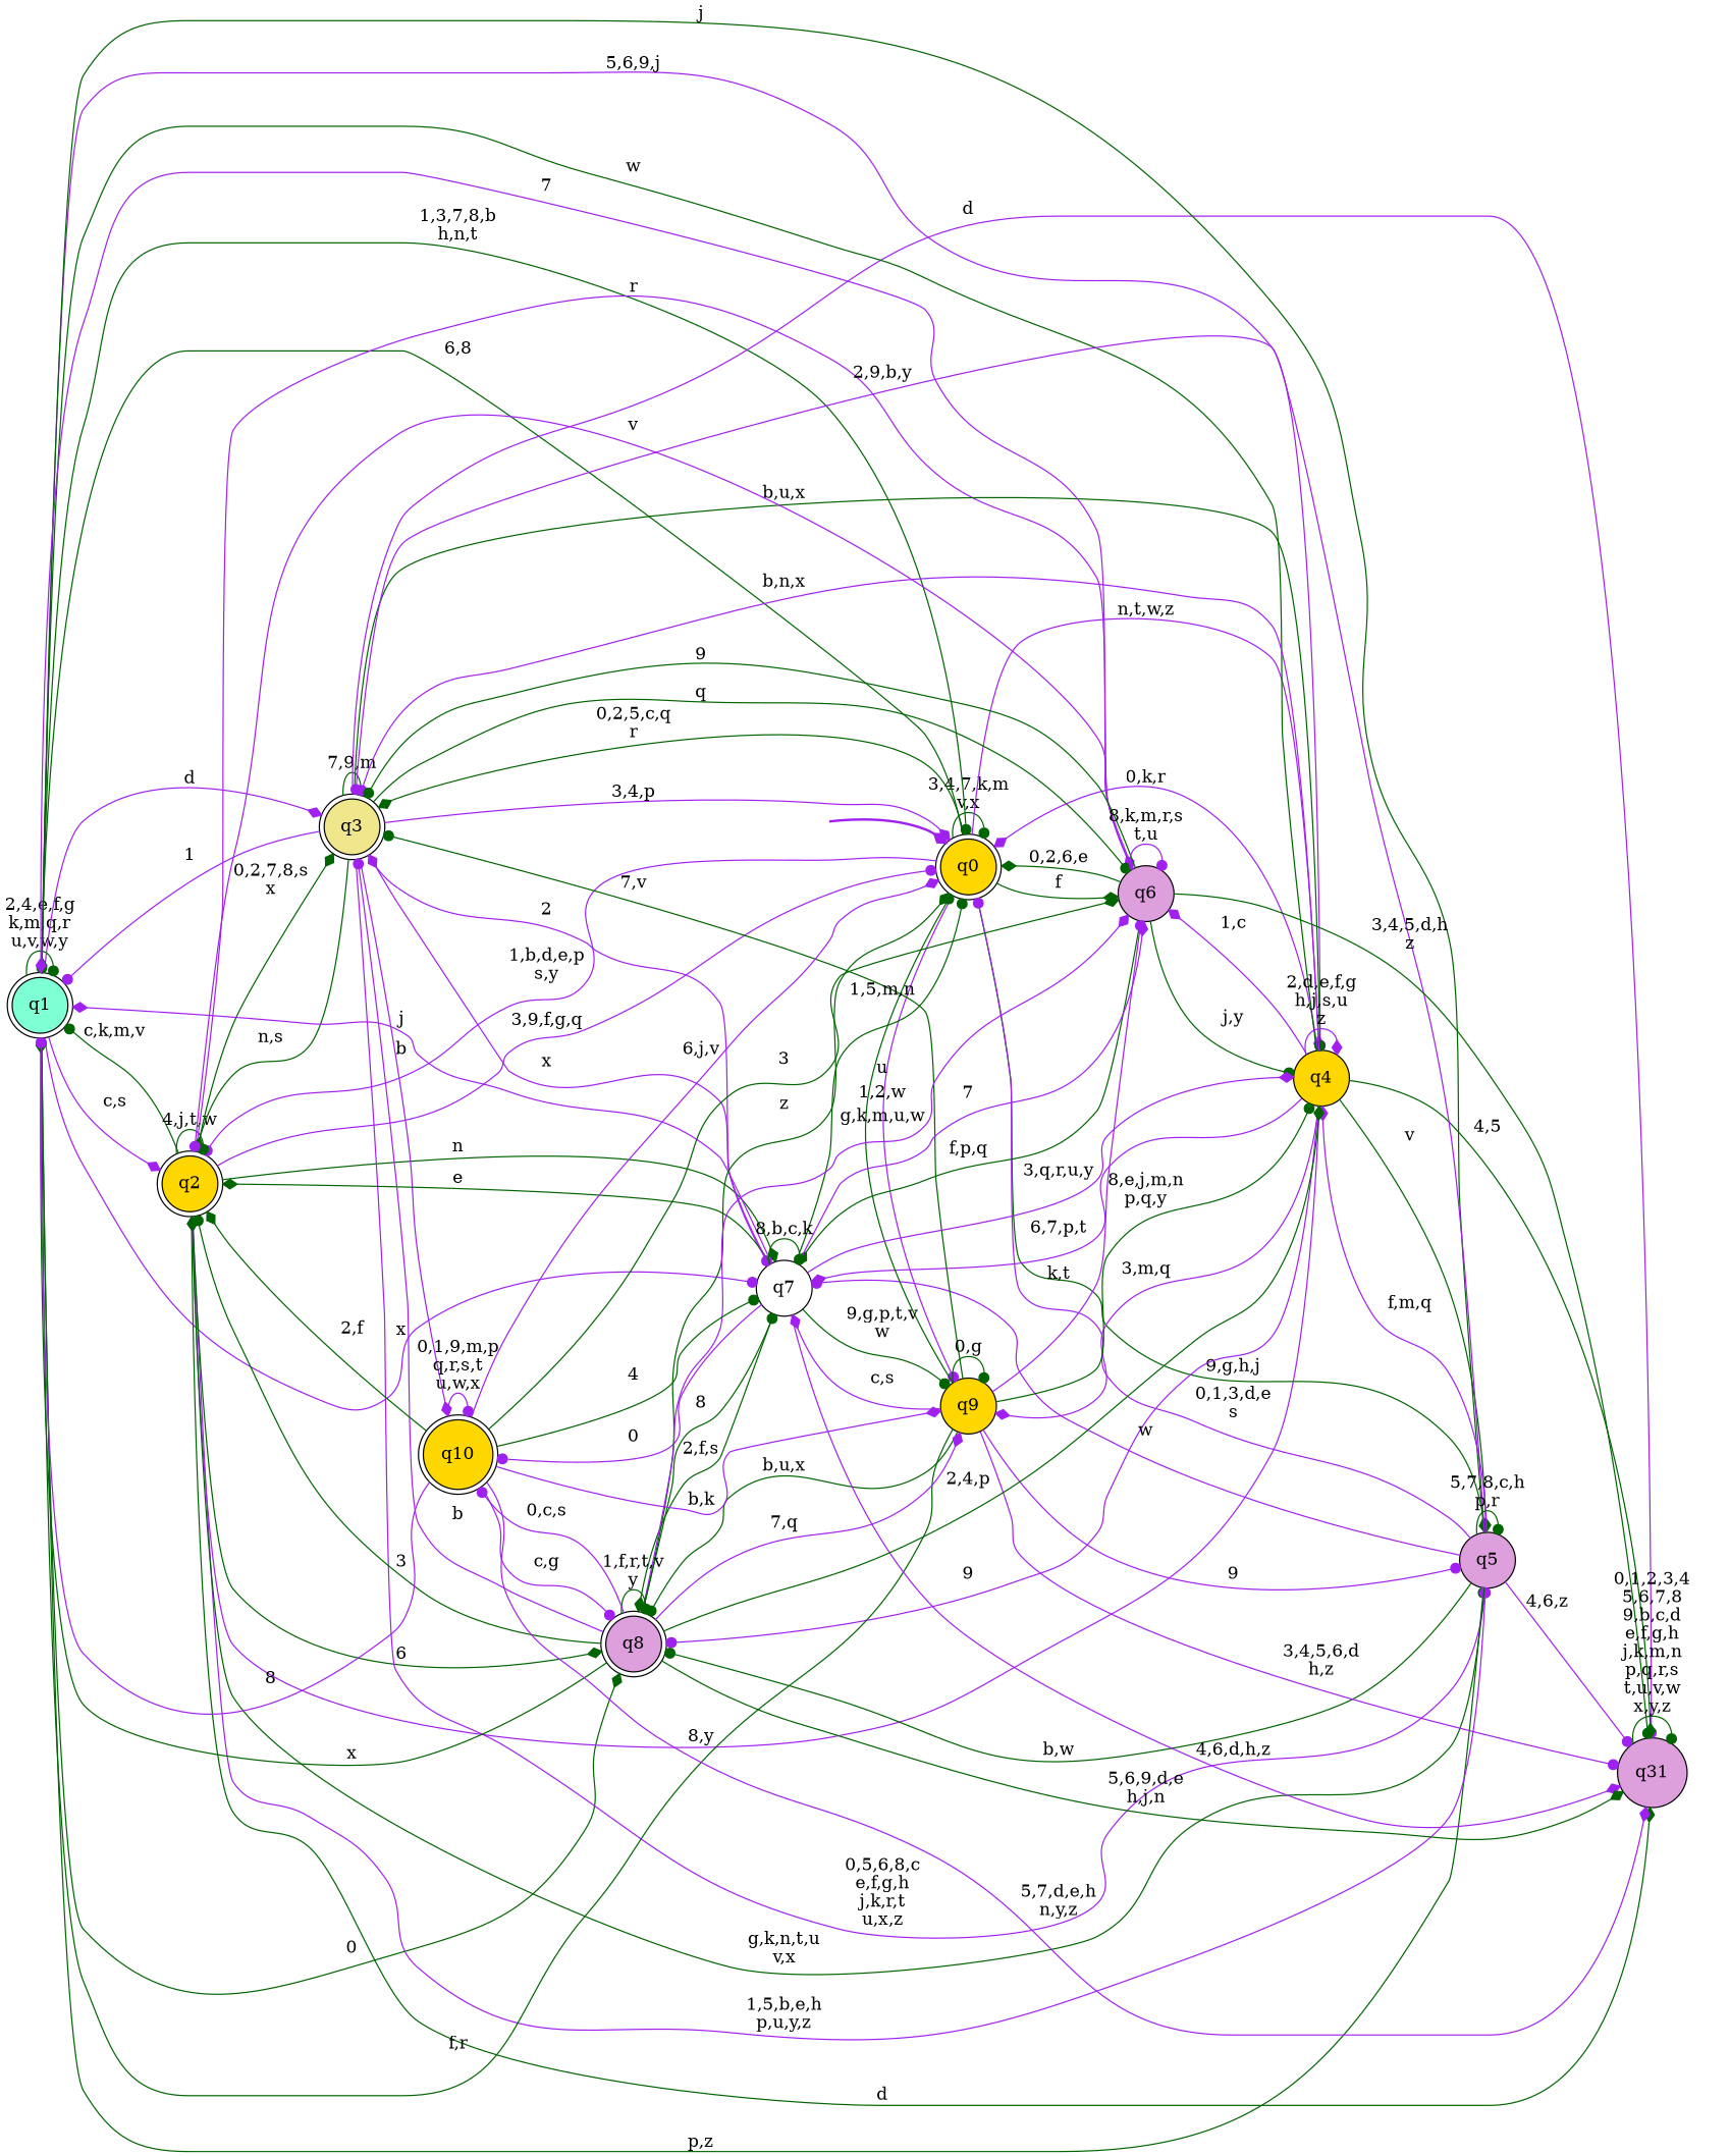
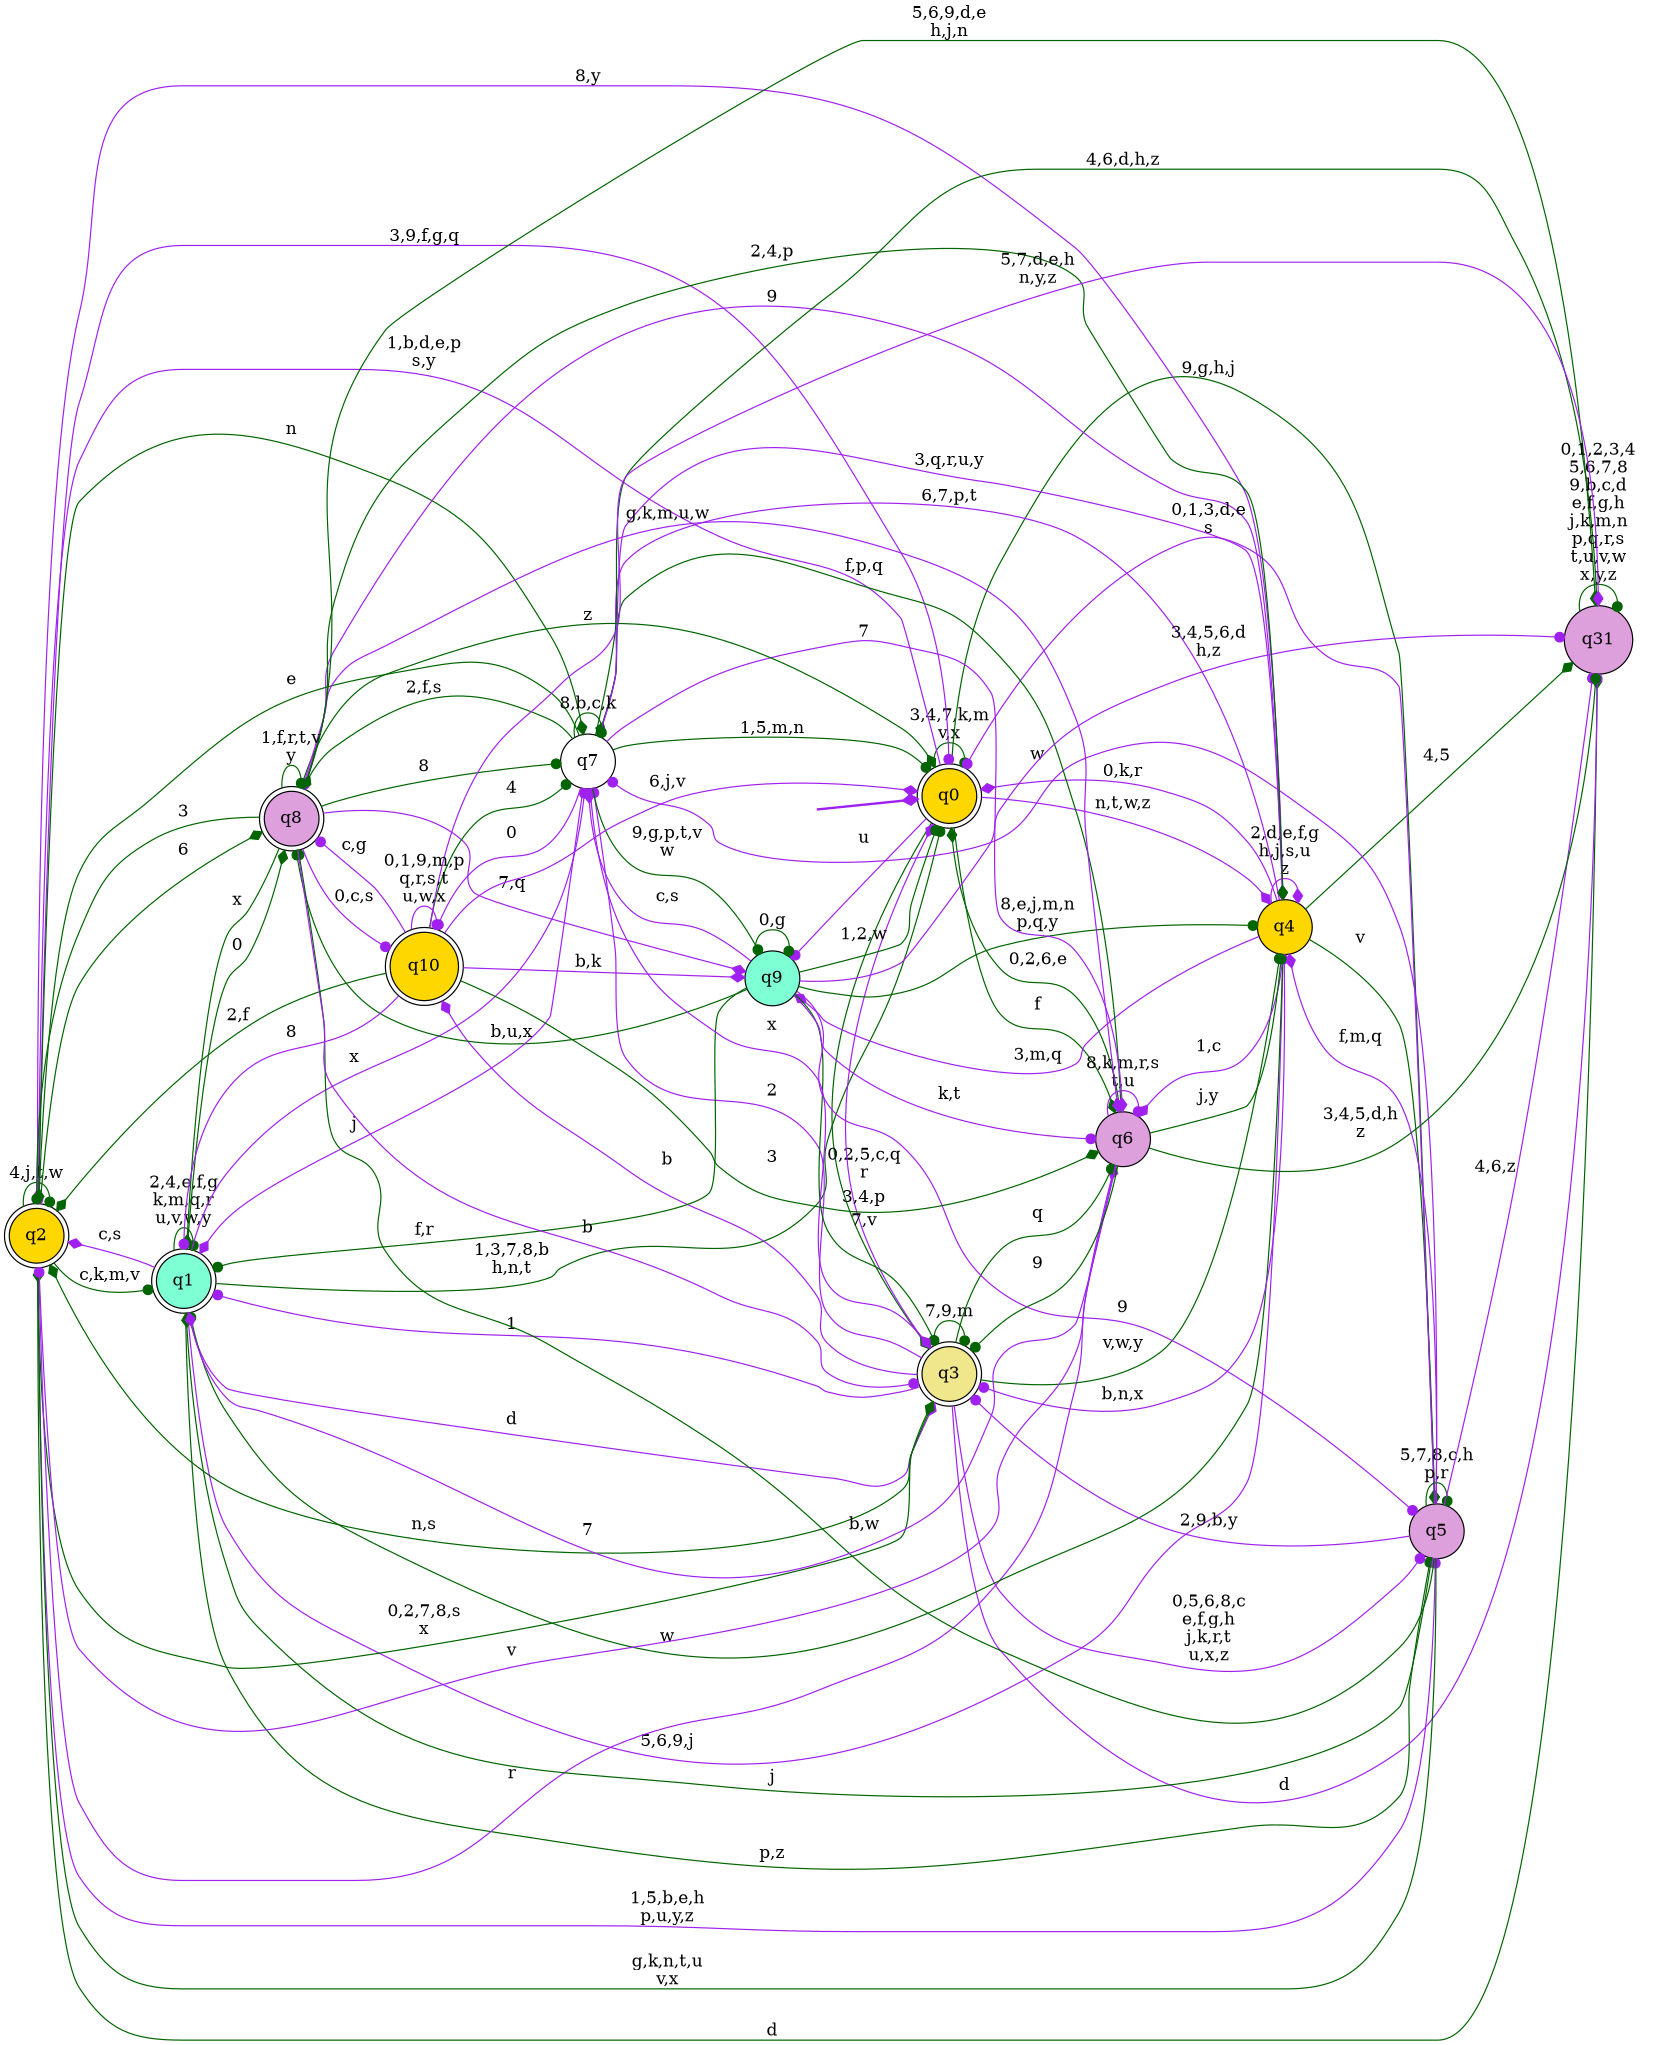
  digraph {
    fontname="DejaVu Serif"
    rankdir=LR
    node [fontname="DejaVu Serif" shape=doublecircle style="rounded,filled" color=black fillcolor=gold]
    edge [arrowhead=dot color=darkgreen fontname="DejaVu Serif"]
    __start0 [height=0 shape=none style=invis width=0 color="" fillcolor=""]
    n2 [label=q0]
    n3 [fillcolor=aquamarine label=q1]
    n4 [label=q2]
    n5 [fillcolor=khaki label=q3]
    n6 [label=q4 shape=circle style=filled]
    n7 [fillcolor=plum label=q5 shape=circle style=filled]
    n8 [fillcolor=plum label=q6 shape=circle style=filled]
-   n9 [label=q9 shape=circle style=filled]
+   n9 [fillcolor=aquamarine label=q9 shape=circle style=filled]
    n10 [fillcolor=white label=q7 shape=circle style=filled]
    n11 [fillcolor=plum label=q8]
    n12 [fillcolor=plum label=q31 shape=circle style=filled]
    n13 [label=q10]
    subgraph cluster_1 {
      nodesep=0.15
      ranksep=0.15
      style=invis
      __start0
      n2
    }
    __start0 -> n2 [arrowhead=diamond color=purple penwidth=2]
    n2 -> n2 [label="3,4,7,k,m\nv,x"]
-   n2 -> n3 [arrowhead=diamond label="6,8"]
    n2 -> n4 [color=purple label="1,b,d,e,p\ns,y"]
    n2 -> n5 [arrowhead=diamond label="0,2,5,c,q\nr"]
    n2 -> n6 [arrowhead=diamond color=purple label="n,t,w,z"]
    n2 -> n7 [arrowhead=diamond label="9,g,h,j"]
    n2 -> n8 [arrowhead=diamond label=f]
    n2 -> n9 [color=purple label=u]
    n3 -> n2 [label="1,3,7,8,b\nh,n,t"]
    n3 -> n3 [label="2,4,e,f,g\nk,m,q,r\nu,v,w,y"]
    n3 -> n4 [arrowhead=diamond color=purple label="c,s"]
    n3 -> n5 [arrowhead=diamond color=purple label=d]
    n3 -> n6 [color=purple label="5,6,9,j"]
    n3 -> n7 [label="p,z"]
    n3 -> n10 [color=purple label=x]
    n3 -> n11 [arrowhead=diamond label=0]
    n4 -> n2 [color=purple label="3,9,f,g,q"]
    n4 -> n3 [label="c,k,m,v"]
    n4 -> n4 [label="4,j,t,w"]
    n4 -> n5 [arrowhead=diamond label="0,2,7,8,s\nx"]
    n4 -> n7 [color=purple label="1,5,b,e,h\np,u,y,z"]
    n4 -> n8 [arrowhead=diamond color=purple label=r]
    n4 -> n10 [arrowhead=diamond label=n]
    n4 -> n11 [arrowhead=diamond label=6]
    n4 -> n12 [arrowhead=diamond label=d]
    n5 -> n2 [arrowhead=diamond color=purple label="3,4,p"]
    n5 -> n3 [color=purple label=1]
    n5 -> n4 [arrowhead=diamond label="n,s"]
    n5 -> n5 [label="7,9,m"]
-   n5 -> n6 [label="b,u,x"]
+   n5 -> n6 [label="v,w,y"]
    n5 -> n7 [color=purple label="0,5,6,8,c\ne,f,g,h\nj,k,r,t\nu,x,z"]
    n5 -> n8 [label=q]
    n5 -> n10 [color=purple label=2]
    n5 -> n12 [color=purple label=d]
    n5 -> n13 [arrowhead=diamond color=purple label=b]
    n6 -> n2 [arrowhead=diamond color=purple label="0,k,r"]
    n6 -> n3 [label=w]
    n6 -> n4 [arrowhead=diamond color=purple label="8,y"]
    n6 -> n5 [color=purple label="b,n,x"]
    n6 -> n6 [arrowhead=diamond color=purple label="2,d,e,f,g\nh,j,s,u\nz"]
    n6 -> n7 [arrowhead=diamond label=v]
    n6 -> n8 [arrowhead=diamond color=purple label="1,c"]
    n6 -> n9 [arrowhead=diamond color=purple label="3,m,q"]
    n6 -> n10 [arrowhead=diamond color=purple label="6,7,p,t"]
    n6 -> n11 [color=purple label=9]
    n6 -> n12 [arrowhead=diamond label="4,5"]
    n7 -> n2 [color=purple label="0,1,3,d,e\ns"]
    n7 -> n3 [arrowhead=diamond label=j]
    n7 -> n4 [arrowhead=diamond label="g,k,n,t,u\nv,x"]
    n7 -> n5 [color=purple label="2,9,b,y"]
    n7 -> n6 [arrowhead=diamond color=purple label="f,m,q"]
    n7 -> n7 [label="5,7,8,c,h\np,r"]
    n7 -> n10 [color=purple label=w]
    n7 -> n11 [label="b,w"]
    n7 -> n12 [color=purple label="4,6,z"]
    n8 -> n2 [arrowhead=diamond label="0,2,6,e"]
    n8 -> n3 [arrowhead=diamond color=purple label=7]
    n8 -> n4 [color=purple label=v]
    n8 -> n5 [label=9]
    n8 -> n6 [label="j,y"]
    n8 -> n8 [color=purple label="8,k,m,r,s\nt,u"]
    n8 -> n10 [arrowhead=diamond label="f,p,q"]
    n8 -> n12 [label="3,4,5,d,h\nz"]
    n9 -> n2 [label="1,2,w"]
    n9 -> n3 [label="f,r"]
    n9 -> n5 [label="7,v"]
    n9 -> n6 [label="8,e,j,m,n\np,q,y"]
    n9 -> n7 [color=purple label=9]
    n9 -> n8 [color=purple label="k,t"]
    n9 -> n9 [label="0,g"]
    n9 -> n10 [arrowhead=diamond color=purple label="c,s"]
    n9 -> n11 [label="b,u,x"]
    n9 -> n12 [color=purple label="3,4,5,6,d\nh,z"]
    n10 -> n2 [label="1,5,m,n"]
    n10 -> n3 [arrowhead=diamond color=purple label=j]
    n10 -> n4 [arrowhead=diamond label=e]
    n10 -> n5 [arrowhead=diamond color=purple label=x]
    n10 -> n6 [arrowhead=diamond color=purple label="3,q,r,u,y"]
    n10 -> n8 [arrowhead=diamond color=purple label=7]
    n10 -> n9 [label="9,g,p,t,v\nw"]
    n10 -> n10 [label="8,b,c,k"]
    n10 -> n11 [arrowhead=diamond label="2,f,s"]
-   n10 -> n12 [arrowhead=diamond color=purple label="4,6,d,h,z"]
+   n10 -> n12 [arrowhead=diamond label="4,6,d,h,z"]
    n10 -> n13 [color=purple label=0]
    n11 -> n2 [arrowhead=diamond label=z]
    n11 -> n3 [arrowhead=diamond label=x]
    n11 -> n4 [label=3]
    n11 -> n5 [color=purple label=b]
    n11 -> n6 [arrowhead=diamond label="2,4,p"]
    n11 -> n8 [arrowhead=diamond color=purple label="g,k,m,u,w"]
    n11 -> n9 [arrowhead=diamond color=purple label="7,q"]
    n11 -> n10 [label=8]
    n11 -> n11 [label="1,f,r,t,v\ny"]
    n11 -> n12 [arrowhead=diamond label="5,6,9,d,e\nh,j,n"]
    n11 -> n13 [color=purple label="0,c,s"]
    n12 -> n12 [label="0,1,2,3,4\n5,6,7,8\n9,b,c,d\ne,f,g,h\nj,k,m,n\np,q,r,s\nt,u,v,w\nx,y,z"]
    n13 -> n2 [arrowhead=diamond color=purple label="6,j,v"]
    n13 -> n3 [color=purple label=8]
    n13 -> n4 [arrowhead=diamond label="2,f"]
    n13 -> n8 [arrowhead=diamond label=3]
    n13 -> n9 [arrowhead=diamond color=purple label="b,k"]
    n13 -> n10 [label=4]
    n13 -> n11 [color=purple label="c,g"]
    n13 -> n12 [arrowhead=diamond color=purple label="5,7,d,e,h\nn,y,z"]
    n13 -> n13 [color=purple label="0,1,9,m,p\nq,r,s,t\nu,w,x"]
  }
